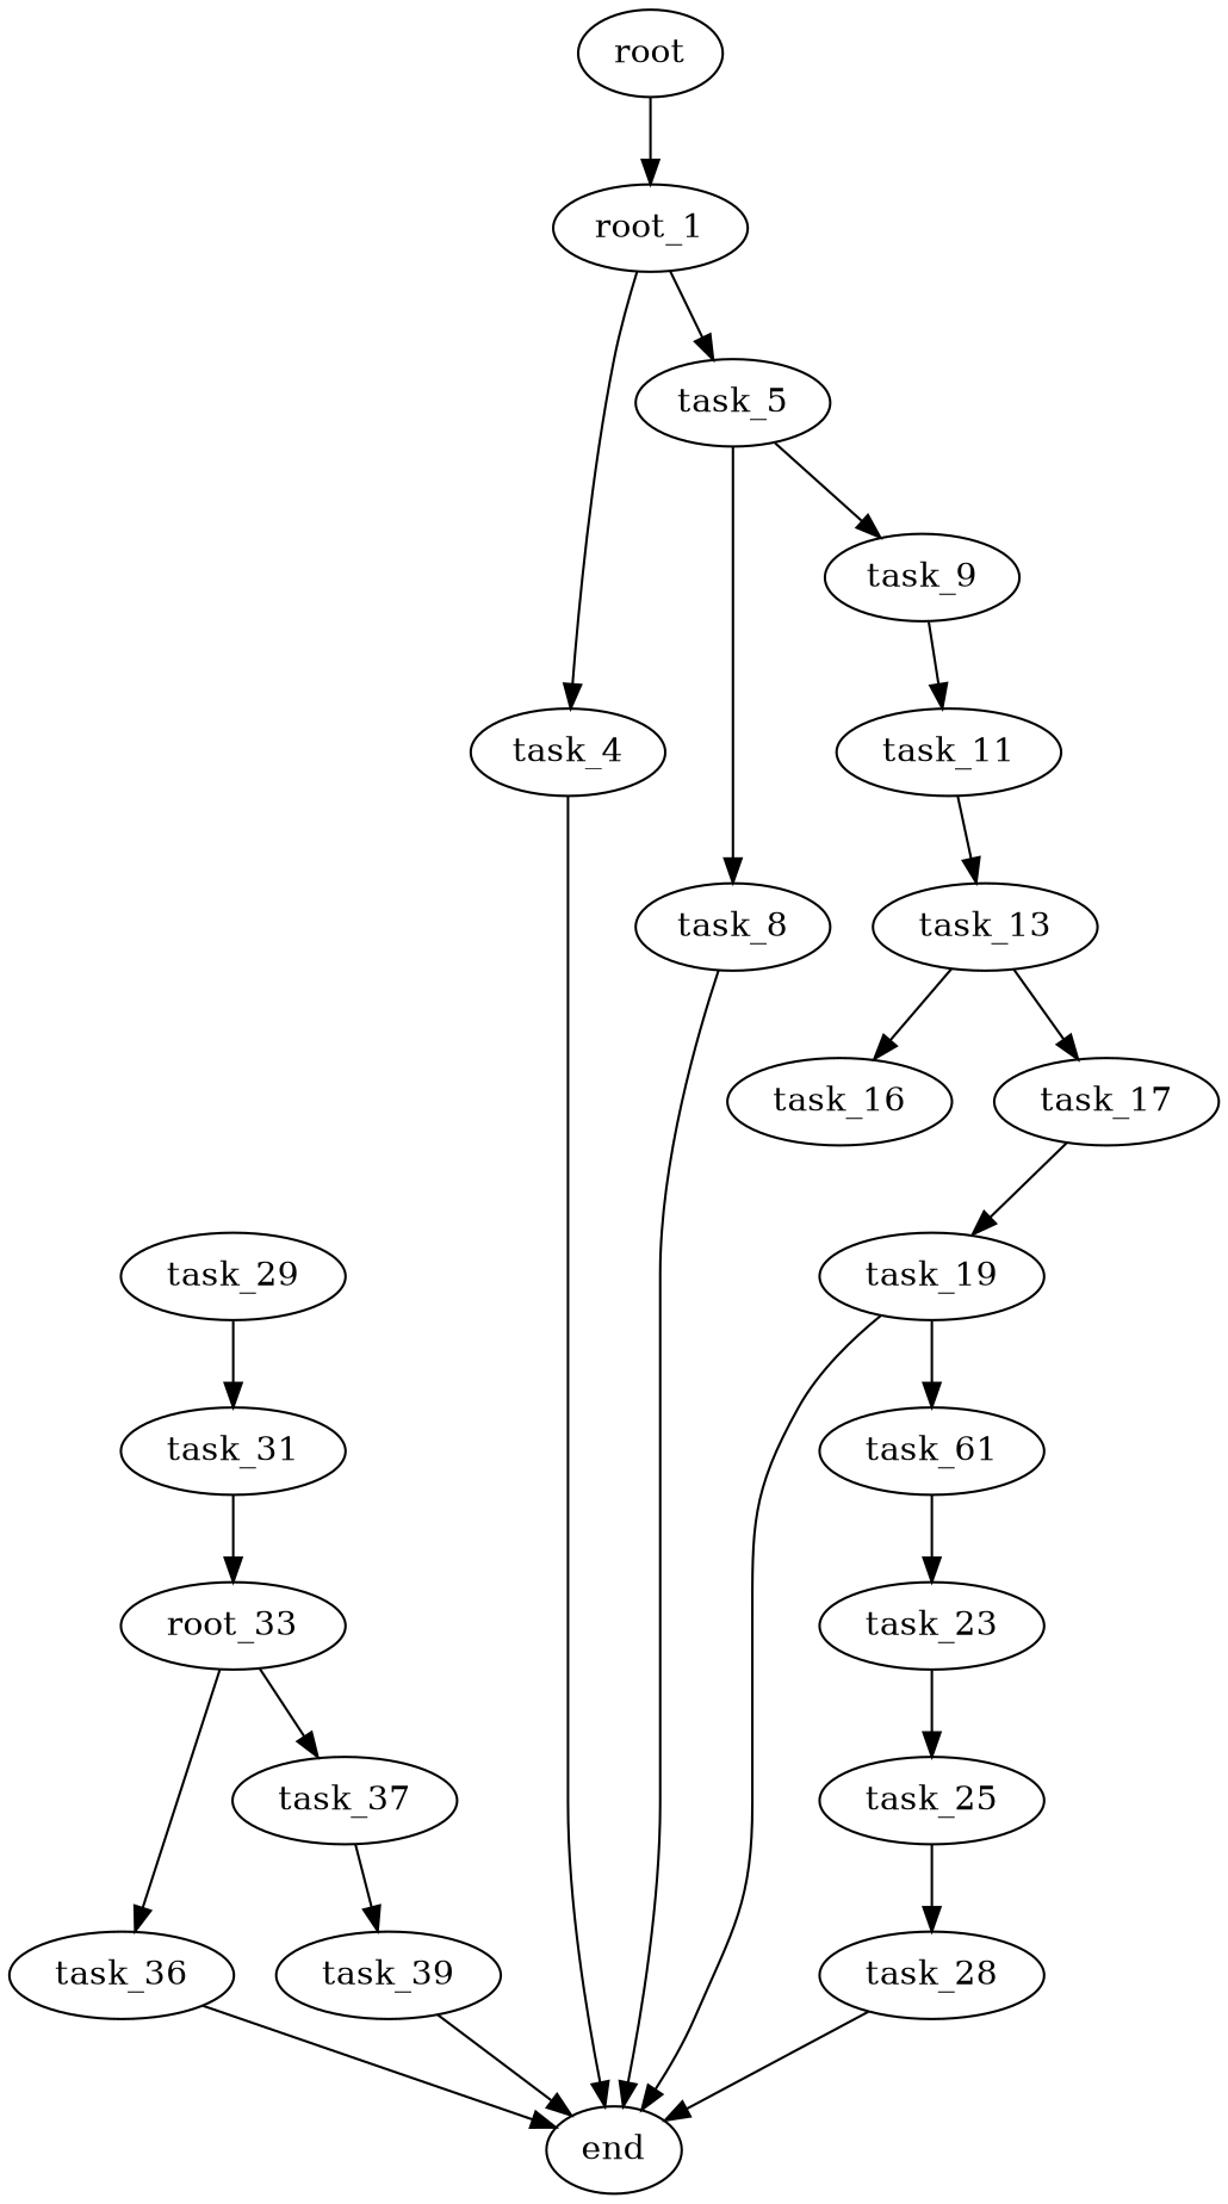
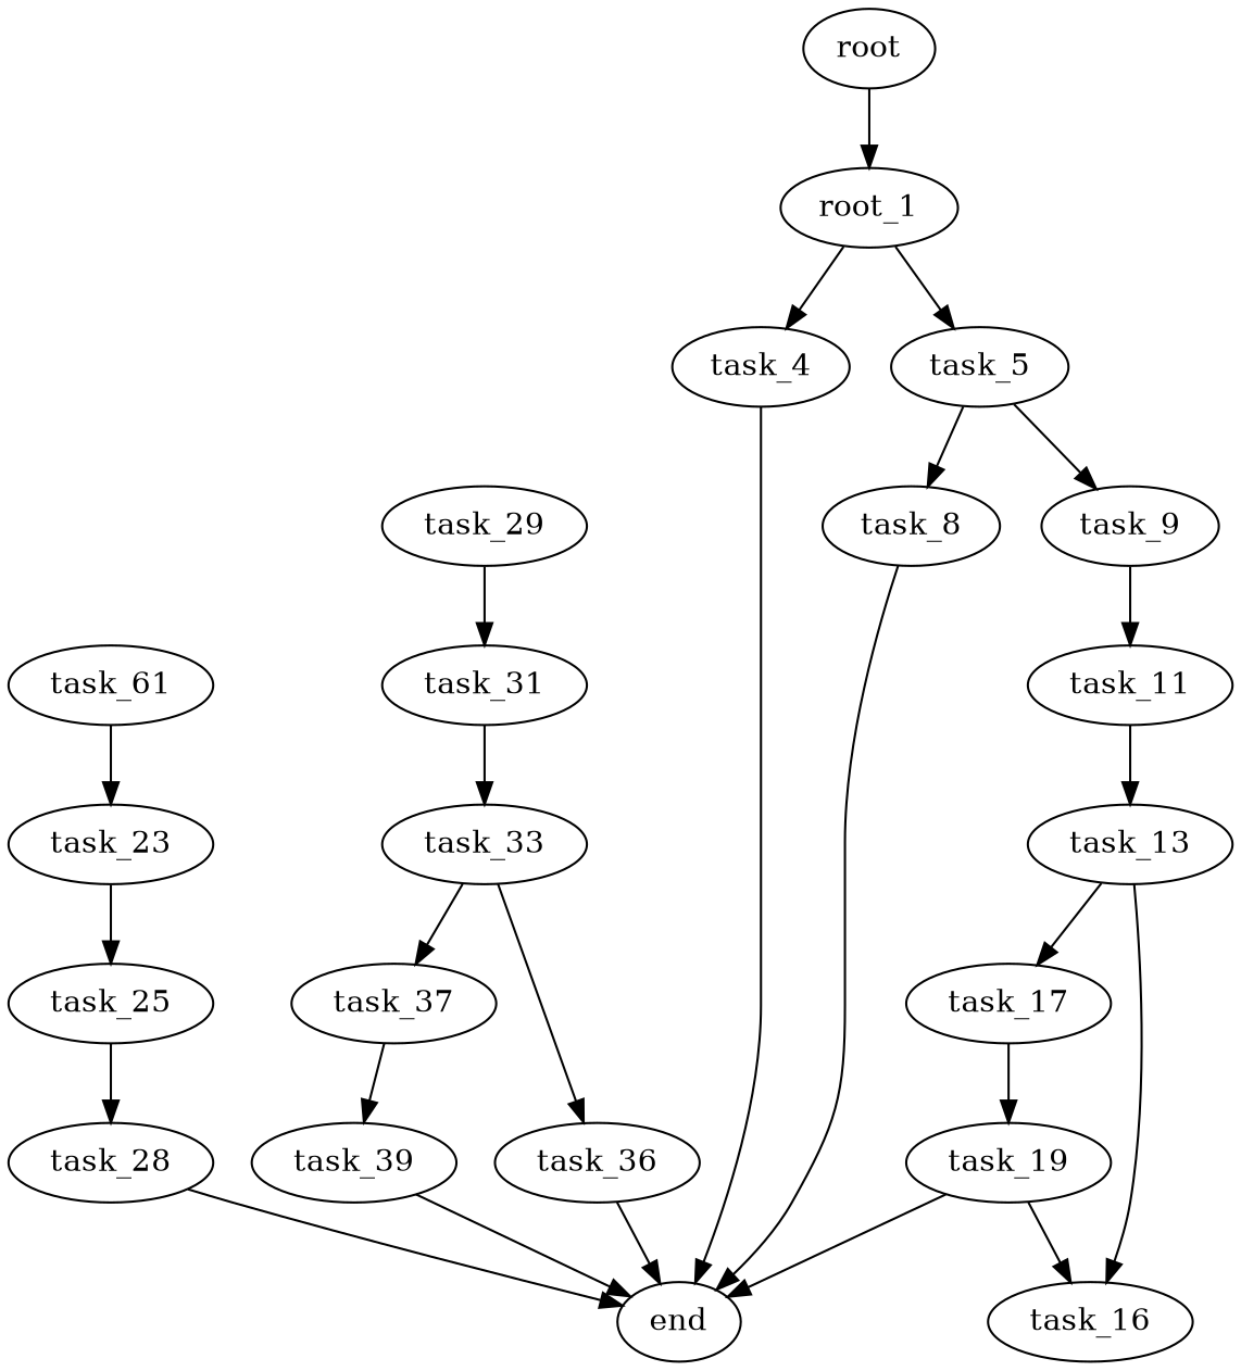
  digraph {
    n1 [label=root_1]
    root
    task_4
    task_5
    end
    task_8
    task_9
    task_11
    task_13
    task_16
    task_17
    task_19
    n13 [label=task_61]
    task_23
    task_25
    task_28
    task_29
    task_31
-   task_33 [label=root_33]
+   task_33
    task_36
    task_37
    task_39
    n1 -> task_4
    n1 -> task_5
    root -> n1
    task_4 -> end
    task_5 -> task_8
    task_5 -> task_9
    task_8 -> end
    task_9 -> task_11
    task_11 -> task_13
    task_13 -> task_16
    task_13 -> task_17
    task_17 -> task_19
    task_19 -> end
-   task_19 -> n13
+   task_19 -> task_16
    n13 -> task_23
    task_23 -> task_25
    task_25 -> task_28
    task_28 -> end
    task_29 -> task_31
    task_31 -> task_33
    task_33 -> task_36
    task_33 -> task_37
    task_36 -> end
    task_37 -> task_39
    task_39 -> end
  }
